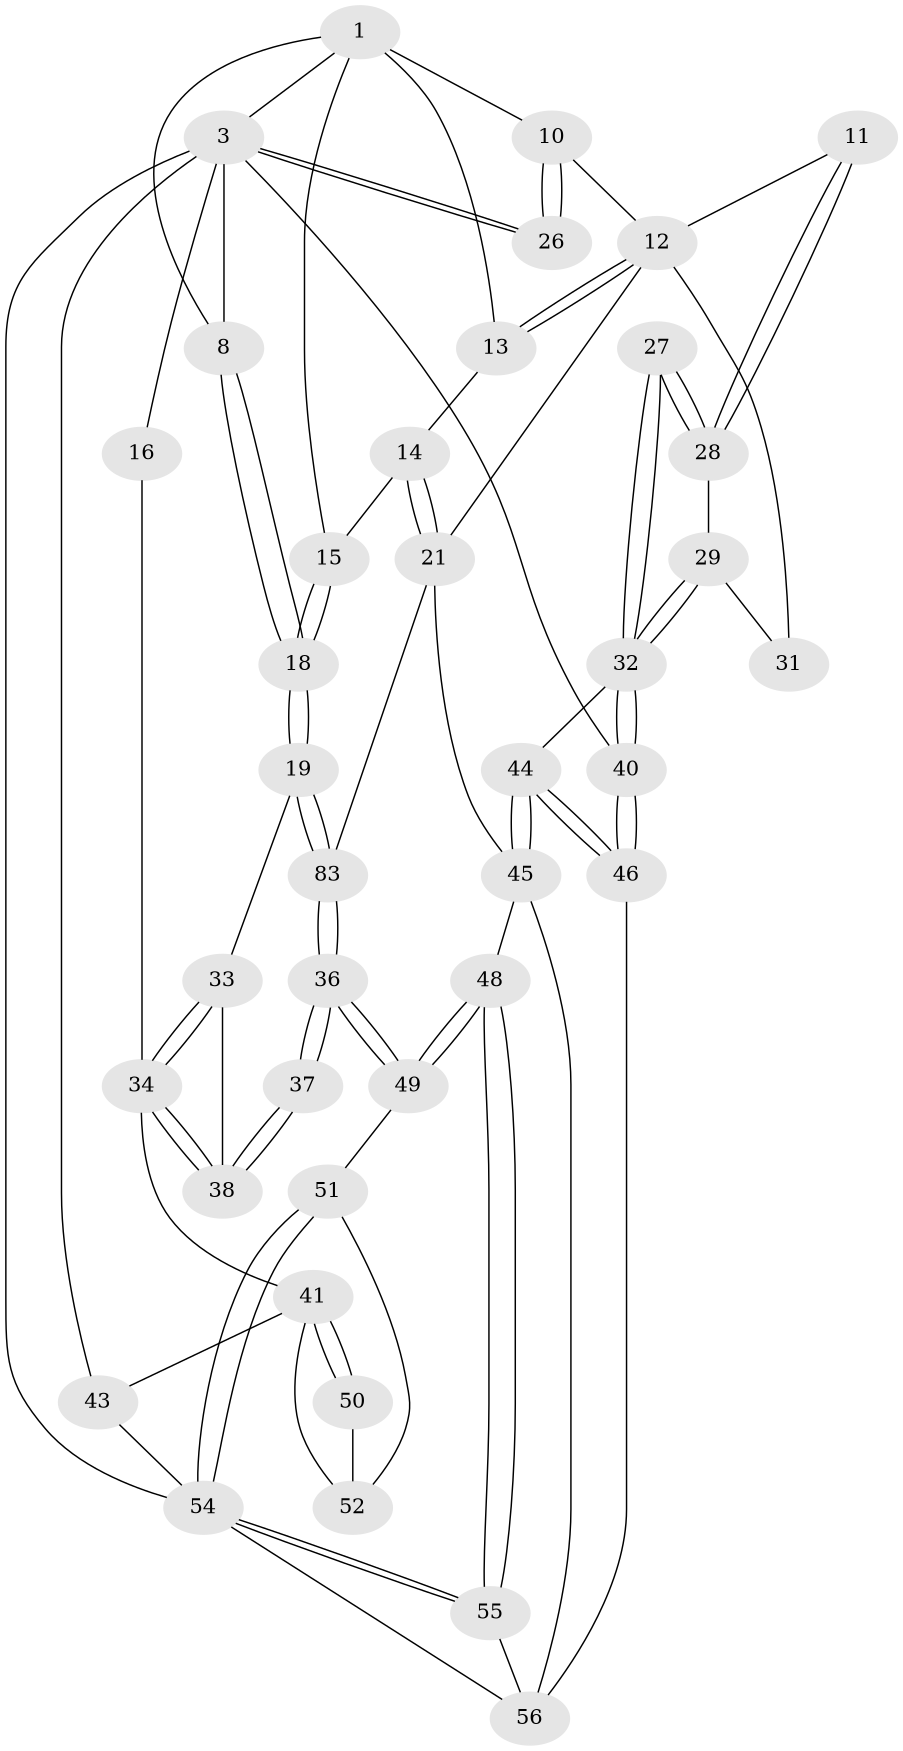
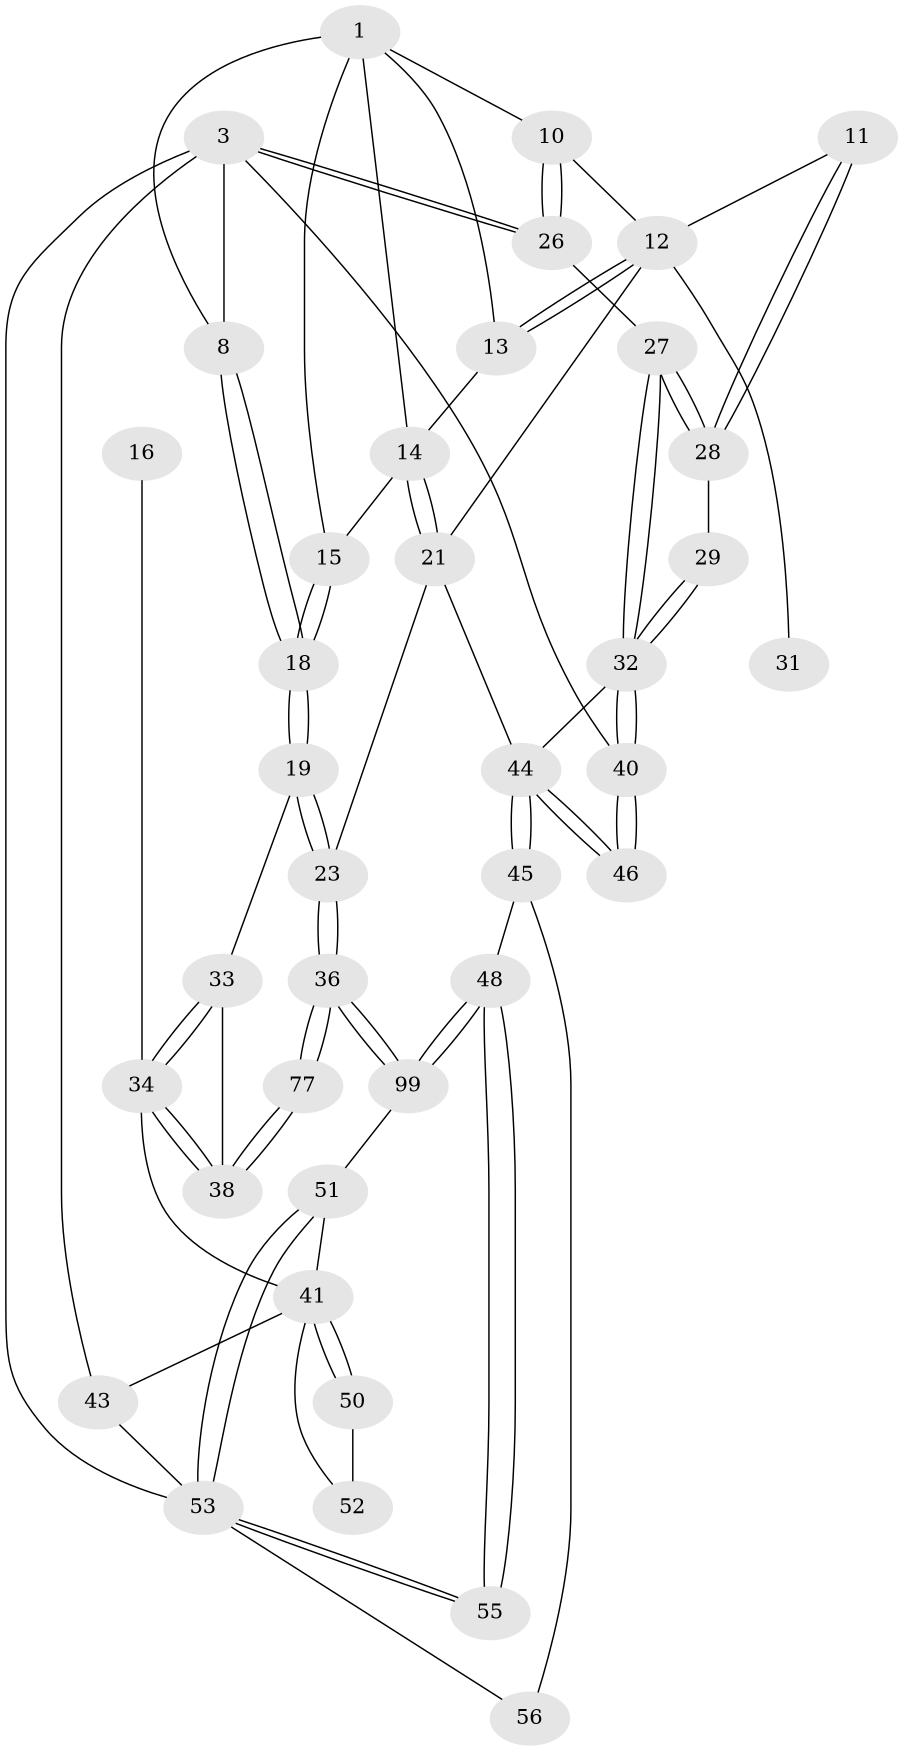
  graph {
    node [color=gray90 style=filled]
    1 [super="+2+6"]
    3 [super="+39+4"]
    8 [super="+9"]
    10
    13
    15
    16
    26
    40
    43
-   53 [super="+54" label=54]
+   53 [super="+54"]
    18
    12 [super="+24"]
    14
    34 [super="+35"]
    27
    46
    56 [super="+57"]
    55
    19 [super="+20"]
    11
    28
    21 [super="+22"]
    31
    29 [super="+30"]
-   23 [label=83]
+   23
    45 [super="+47"]
    38
    41 [super="+42"]
    33
    36
    48
-   37
-   49
+   37 [label=77]
+   49 [label=99]
    32
    44
    50
    52
    51
-   1 -- 3
+   1 -- 14
    1 -- 8
    1 -- 10
    1 -- 13
    1 -- 15
    3 -- 8
-   3 -- 16
    3 -- 26
    3 -- 26
    3 -- 40
    3 -- 43 [weight=2]
    3 -- 53
    8 -- 18
    8 -- 18
    10 -- 26
    10 -- 26
    10 -- 12
    13 -- 14
    15 -- 18
    15 -- 18
    16 -- 34
+   26 -- 27
    40 -- 46
    40 -- 46
    43 -- 53
    53 -- 56
    53 -- 55
    53 -- 55
    18 -- 19
    18 -- 19
    12 -- 13
    12 -- 13
    12 -- 21
    12 -- 31 [weight=2]
    14 -- 15
    14 -- 21
    14 -- 21
    34 -- 38
    34 -- 38
    34 -- 41
    27 -- 28
    27 -- 28
    27 -- 32
    27 -- 32
-   46 -- 56
-   55 -- 56
    19 -- 23
    19 -- 23
    19 -- 33
    11 -- 12
    11 -- 28
    11 -- 28
    28 -- 29
    21 -- 23
-   21 -- 45
-   29 -- 31
+   21 -- 44
    29 -- 32
    29 -- 32
    23 -- 36
    23 -- 36
    45 -- 56
    45 -- 48
    41 -- 43
    41 -- 50
    41 -- 50
    41 -- 52
    33 -- 34
    33 -- 34
    33 -- 38
    36 -- 37
    36 -- 37
    36 -- 49
    36 -- 49
    48 -- 55
    48 -- 55
    48 -- 49
    48 -- 49
    37 -- 38
    37 -- 38
    49 -- 51
    32 -- 40
    32 -- 40
    32 -- 44
    44 -- 46
    44 -- 46
    44 -- 45
    44 -- 45
    50 -- 52
    51 -- 53
    51 -- 53
-   51 -- 52
+   51 -- 41
  }
